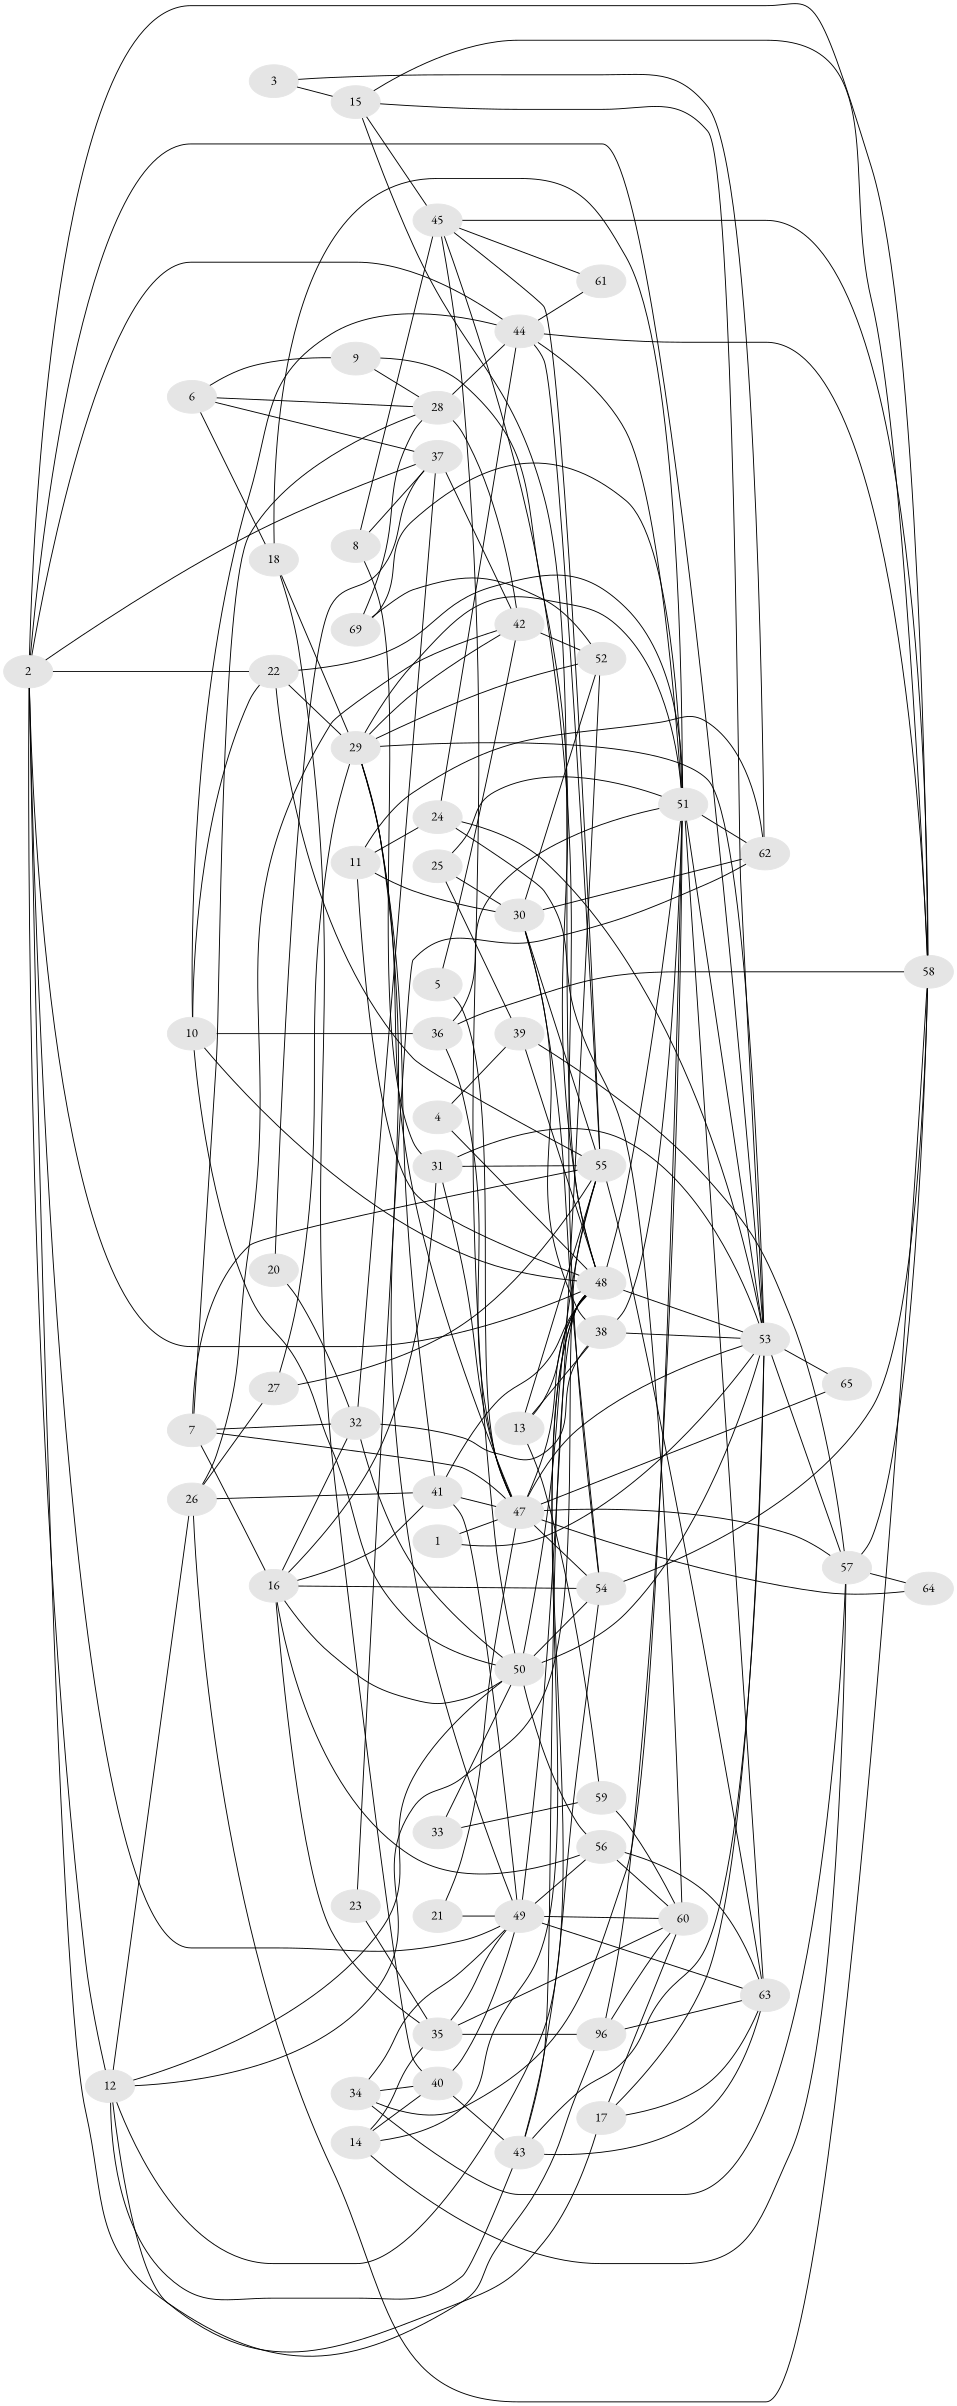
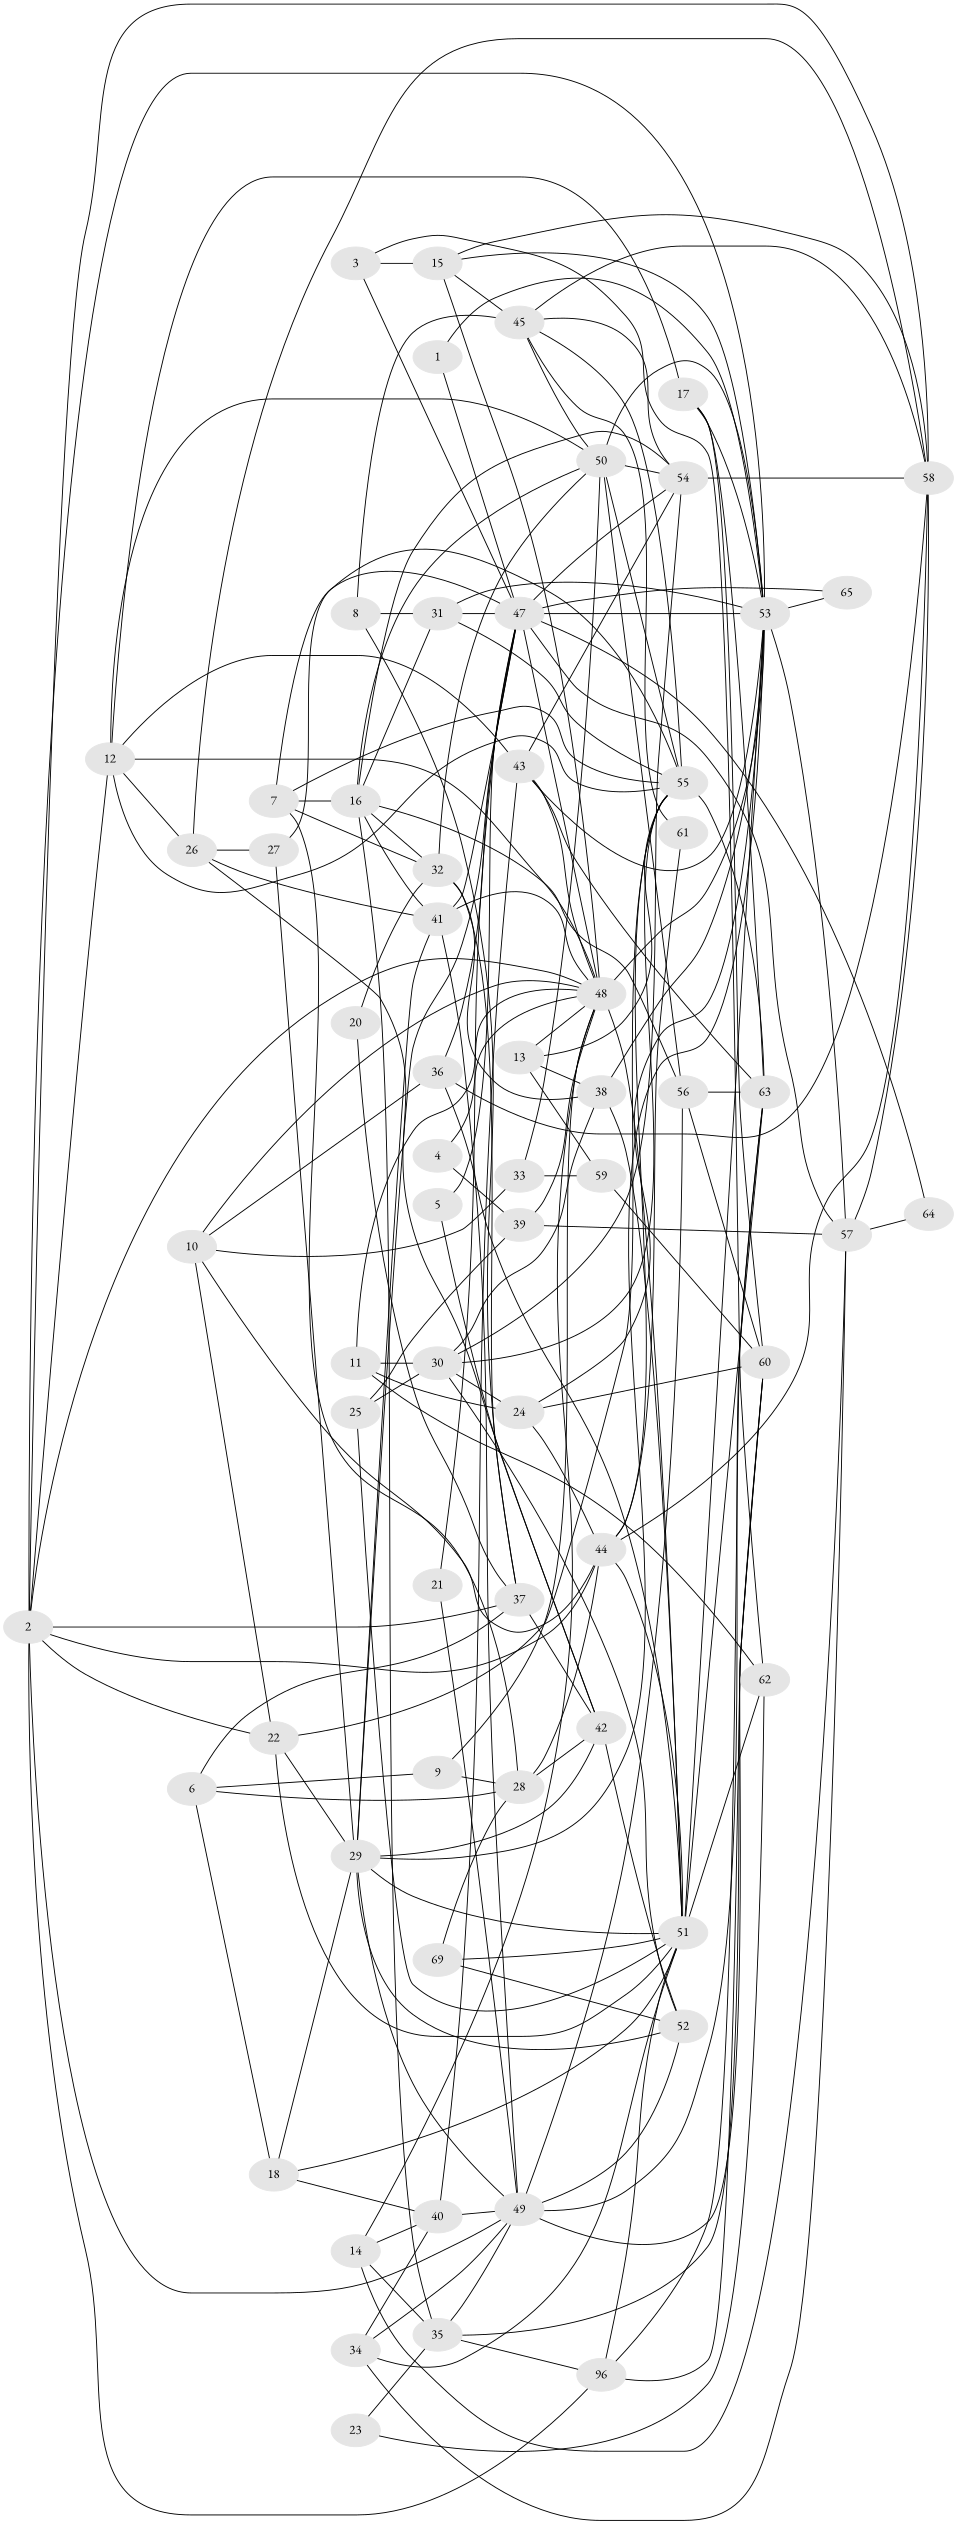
  graph {
    fontname="EB Garamond"
    rankdir=LR
    node [color=gray90 fontname="EB Garamond" style=filled]
    edge [fontname="EB Garamond" weight=1.0]
    1
    47
    53
    48
    57
    54
    64
    65
    2
    12
    22
    37
    44
    n14 [label=96]
    49
    58
    55
    17
    26
    43
    50
    29
    51
    42
    61
    60
    63
    56
    52
    3
    15
    62
    45
    4
    39
    5
    6
    9
    18
    28
    40
    7
    16
    32
    31
    35
    41
    38
    8
    10
    33
    36
    59
    11
    24
    30
    27
    13
    14
    n60 [label=69]
    20
    21
    23
    25
    34
    1 -- 47
    1 -- 53
    47 -- 53
    47 -- 48
    47 -- 57
    47 -- 54
    47 -- 64
    47 -- 65
    53 -- 57
    53 -- 65
    48 -- 53
    48 -- 51
    57 -- 64
    57 -- 58
    54 -- 58 [weight=2.0]
    2 -- 53
    2 -- 48
    2 -- 12
    2 -- 22
    2 -- 37
    2 -- 44
    2 -- n14
    2 -- 49
    2 -- 58
    12 -- 48
    12 -- 55
    12 -- 17
    12 -- 26
    12 -- 43
    12 -- 50
    22 -- 55
    22 -- 29
    22 -- 51
    37 -- 42
    44 -- 58
    44 -- 55
    44 -- 51
    44 -- 61
    n14 -- 51
    n14 -- 60
    n14 -- 63
    49 -- 60
    49 -- 63
    49 -- 56
    49 -- 52
    55 -- 63
    17 -- 53
    17 -- 60
    17 -- 63
    26 -- 58
    26 -- 42
    26 -- 41
    26 -- 27
    43 -- 53
    43 -- 48
    43 -- 54
    43 -- 63
    50 -- 53
    50 -- 54
    50 -- 55
    50 -- 56
    29 -- 47 [weight=2.0]
    29 -- 53
    29 -- 49
    29 -- 51
    29 -- 42
    29 -- 52
    29 -- 41
    51 -- 53
    51 -- 63
    51 -- 62
    42 -- 52
    56 -- 60
    56 -- 63
+   3 -- 47
    3 -- 15
    3 -- 62
    15 -- 53
    15 -- 48
    15 -- 58
    15 -- 45
    45 -- 54
    45 -- 58
    45 -- 55 [weight=2.0]
    45 -- 50
    45 -- 61
    4 -- 48
    4 -- 39
    39 -- 48
    39 -- 57
    5 -- 47
    5 -- 42
    6 -- 37
    6 -- 9
    6 -- 18
    6 -- 28
    9 -- 48
    9 -- 28
    18 -- 29
    18 -- 51 [weight=2.0]
    18 -- 40
    28 -- 44
    28 -- 42
    40 -- 49
    40 -- 43
    7 -- 47
    7 -- 55
    7 -- 28
    7 -- 16
    7 -- 32
    16 -- 54
    16 -- 50
    16 -- 56
    16 -- 32
    16 -- 31
    16 -- 35
    16 -- 41
    32 -- 37
    32 -- 50
    32 -- 38
    31 -- 47
    31 -- 53
    31 -- 55
    35 -- n14
    35 -- 49
    35 -- 60
    41 -- 47
    41 -- 48
    41 -- 49
    38 -- 53
    38 -- 51
    8 -- 37
    8 -- 45
    8 -- 31
    10 -- 48
    10 -- 22
    10 -- 44
-   10 -- 50
+   10 -- 33
    10 -- 36
    33 -- 50
    33 -- 59 [weight=2.0]
    36 -- 47
    36 -- 58
    36 -- 51
    59 -- 60
    11 -- 48
    11 -- 62
    11 -- 24
    11 -- 30
    24 -- 53
    24 -- 44
    24 -- 60
    30 -- 54
    30 -- 55
    30 -- 52 [weight=2.0]
-   30 -- 62 [weight=2.0]
+   30 -- 24 [weight=2.0]
    30 -- 38
    27 -- 55
    27 -- 29
    13 -- 48
    13 -- 55
    13 -- 38
    13 -- 59
    14 -- 48
    14 -- 57
    14 -- 40
    14 -- 35
    n60 -- 51
    n60 -- 52
    n60 -- 28
    20 -- 37
    20 -- 32
    21 -- 47
    21 -- 49
    23 -- 62
    23 -- 35
    25 -- 51
    25 -- 39
    25 -- 30
    34 -- 57
    34 -- 49
    34 -- 51
    34 -- 40
  }
